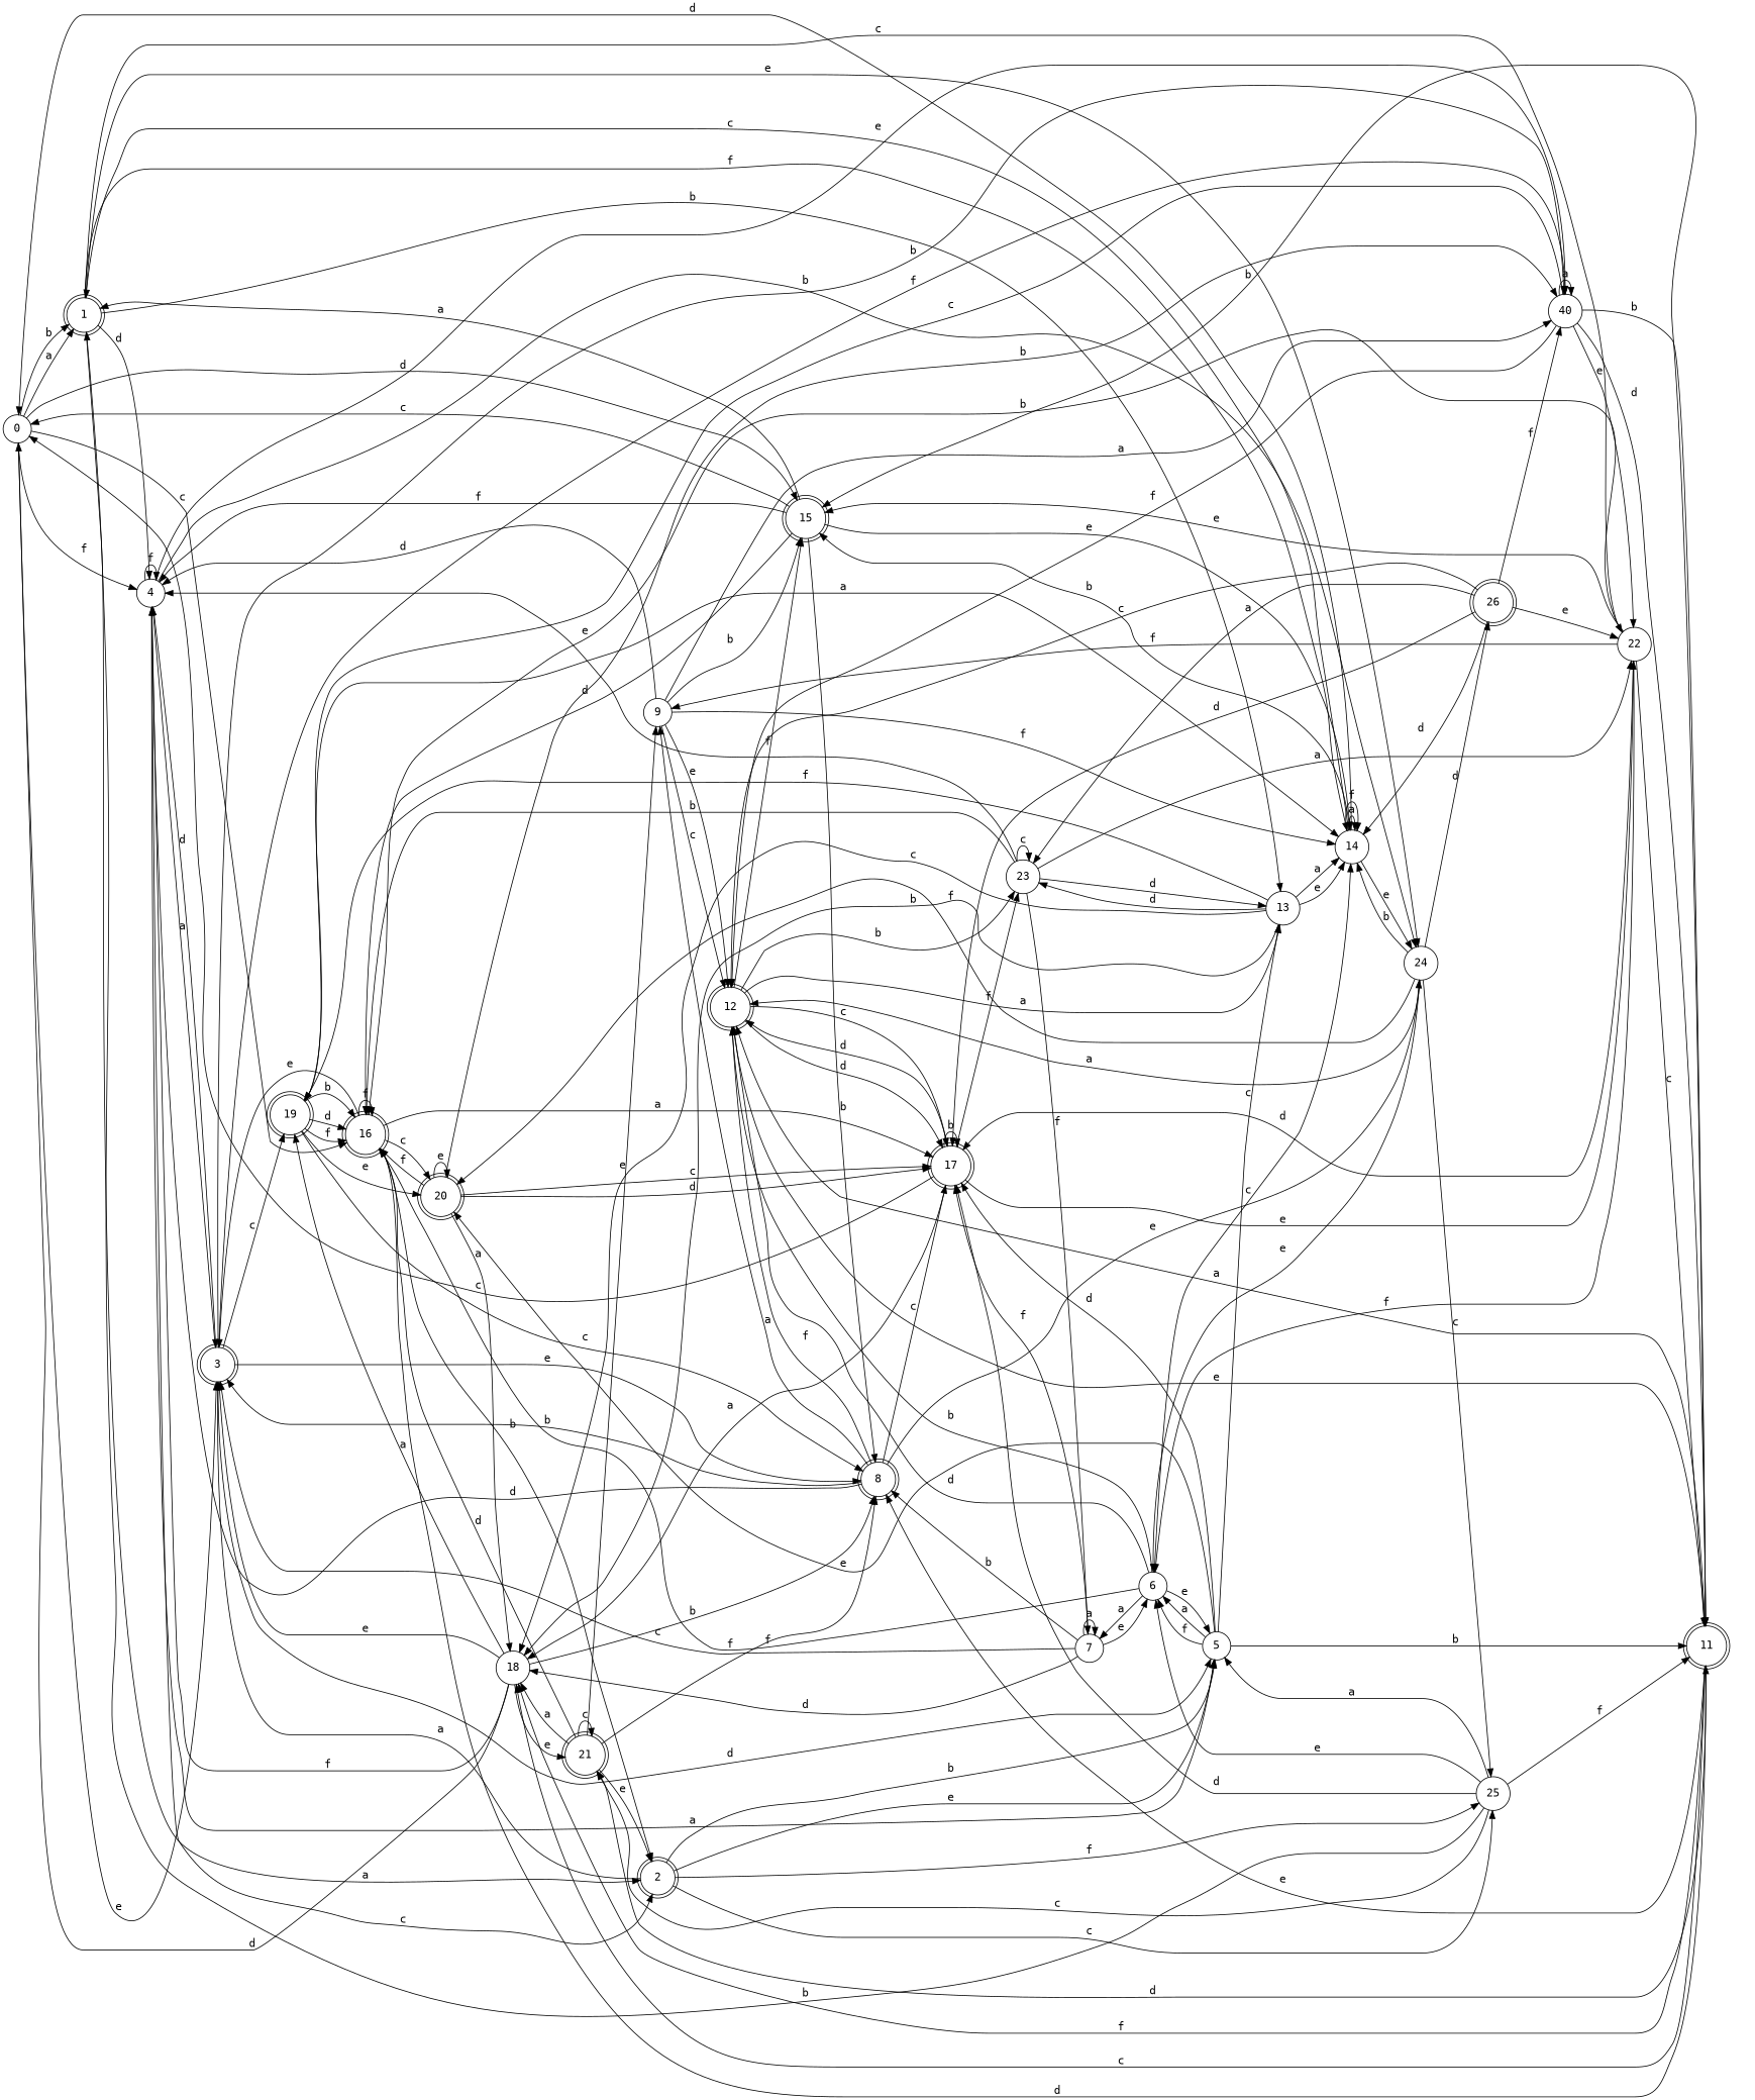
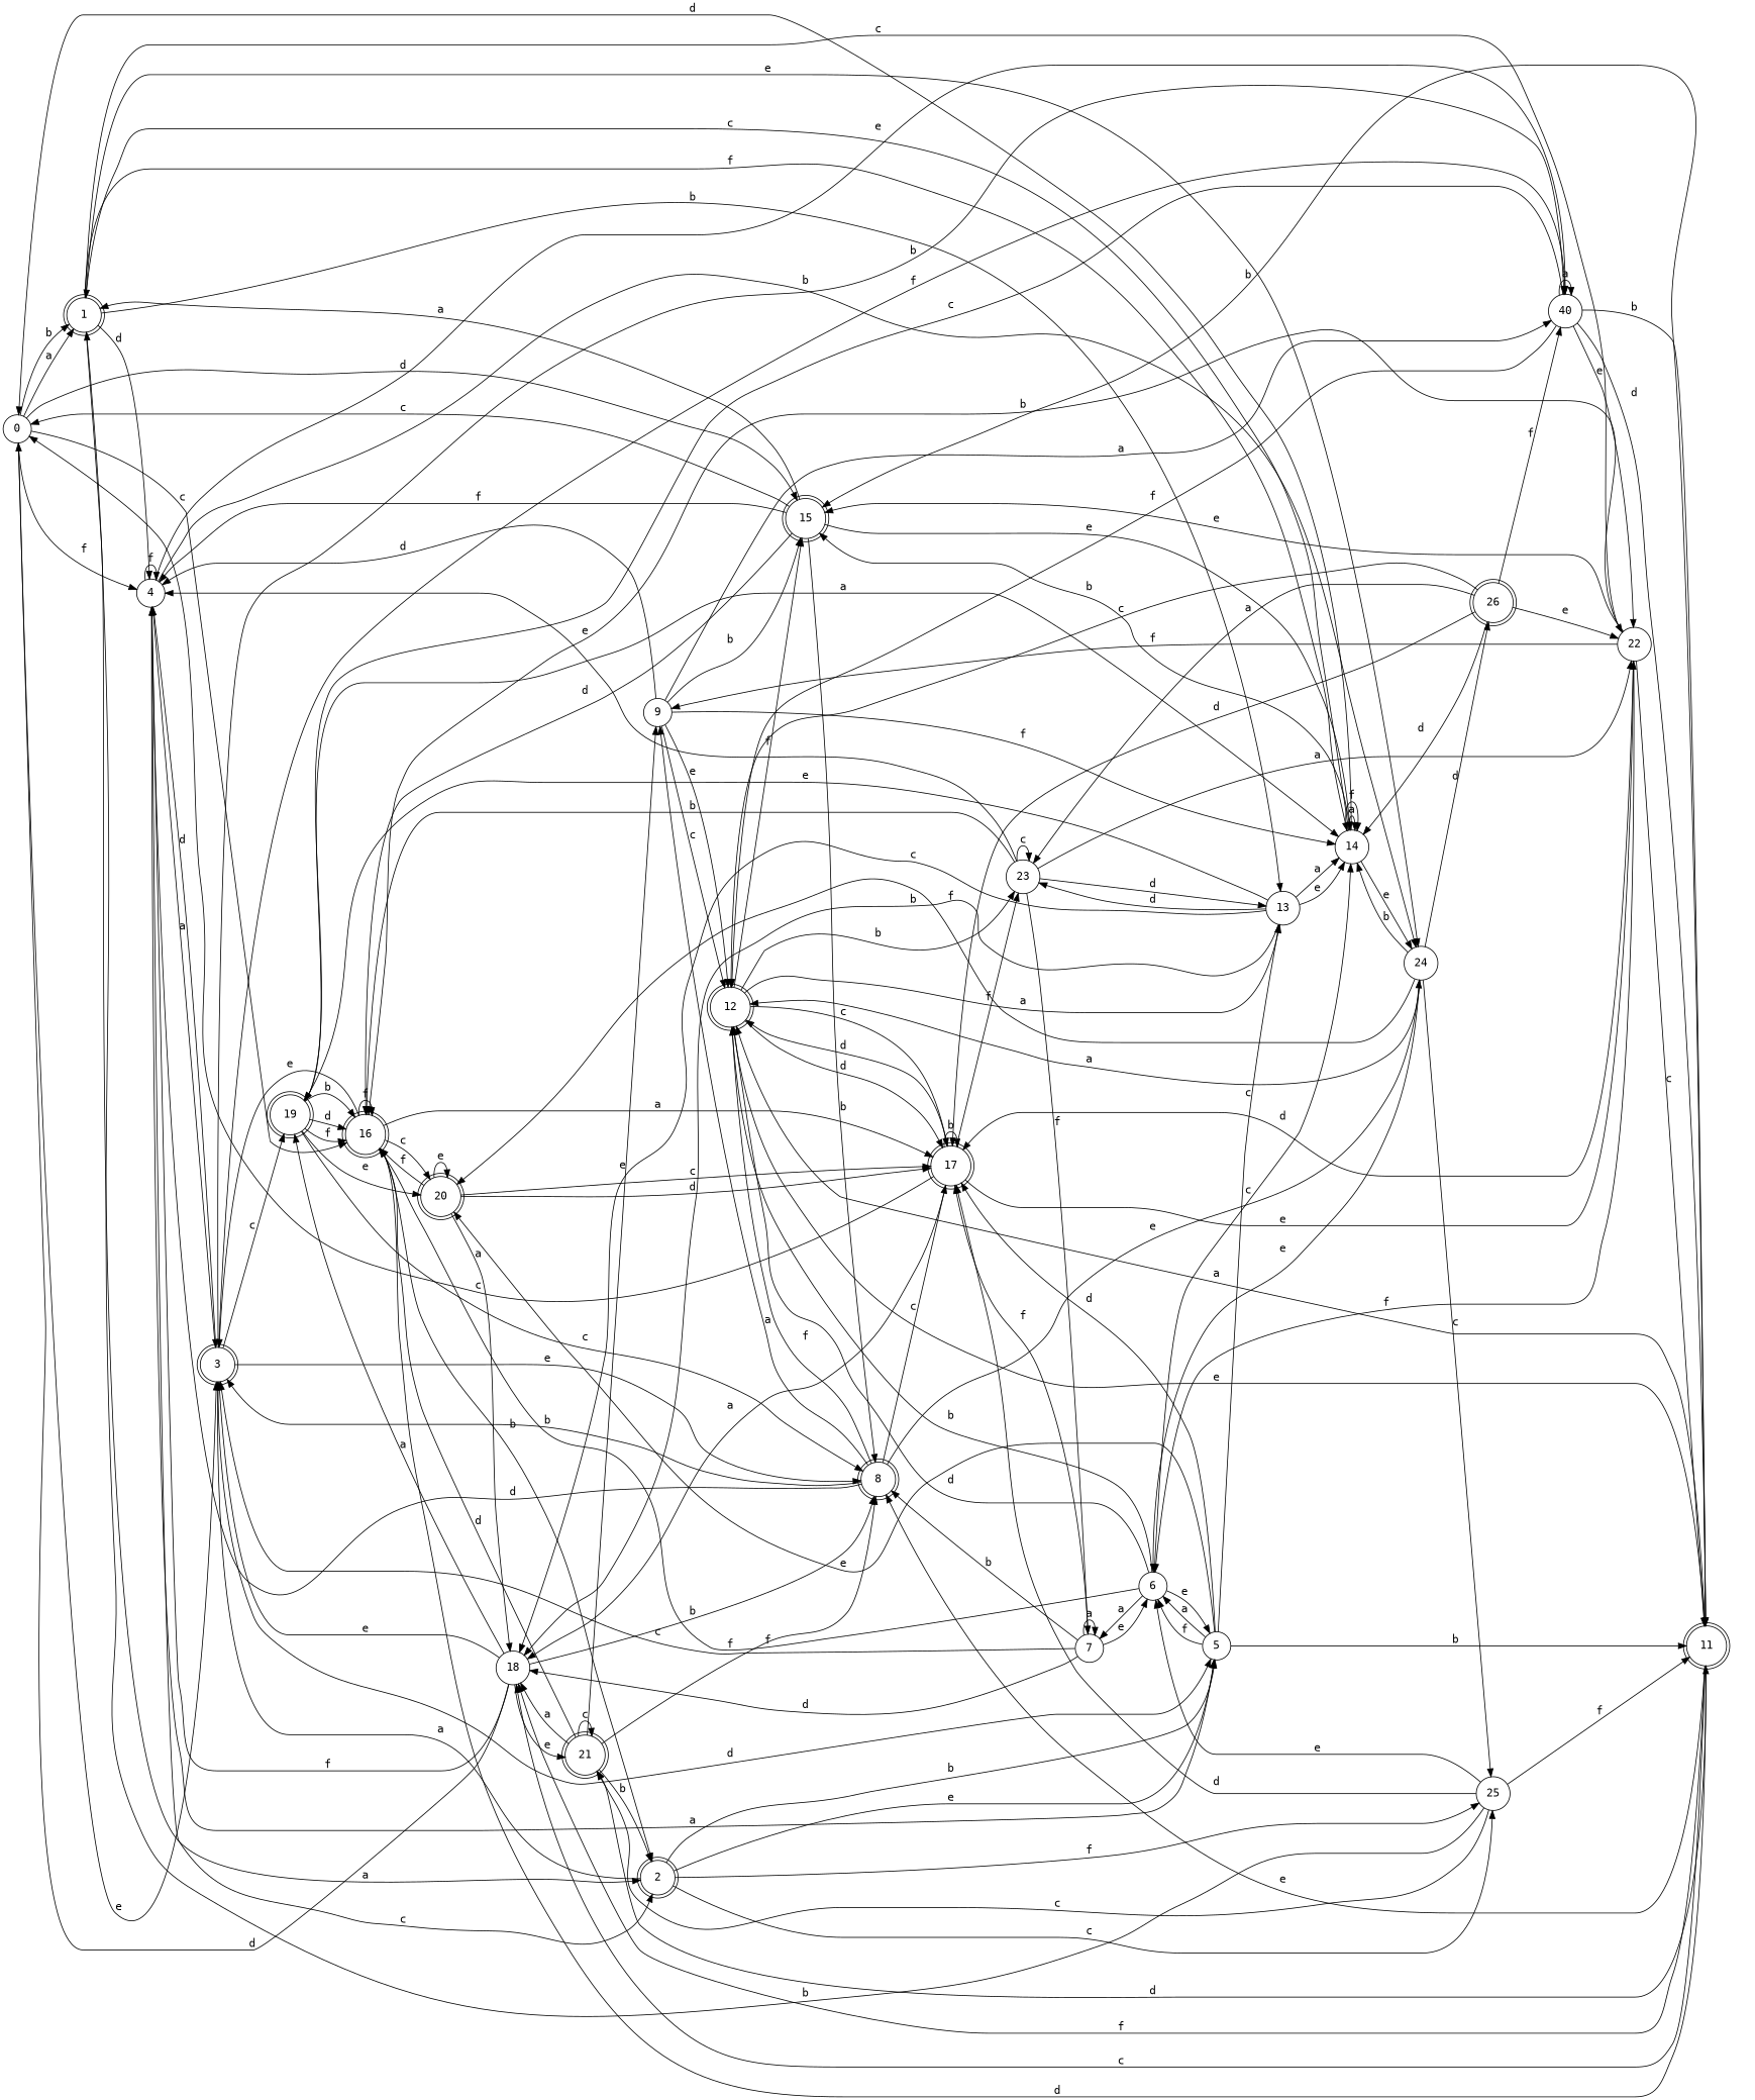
  digraph {
    fontname="DejaVu Sans Mono"
    rankdir=LR
    node [color=black fillcolor=white fontname="DejaVu Sans Mono" shape=circle style=filled]
    edge [fontname="DejaVu Sans Mono"]
    n1 [label=0]
    n2 [label=1 shape=doublecircle style="rounded,filled"]
    n3 [label=3 shape=doublecircle style="rounded,filled"]
    n4 [label=4]
    n5 [label=15 shape=doublecircle style="rounded,filled"]
    n6 [label=16 shape=doublecircle style="rounded,filled"]
    n7 [label=2 shape=doublecircle style="rounded,filled"]
    n8 [label=13]
    n9 [label=14]
    n10 [label=22]
    n11 [label=24]
    n12 [label=5]
    n13 [label=8 shape=doublecircle style="rounded,filled"]
    n14 [label=40]
    n15 [label=19 shape=doublecircle style="rounded,filled"]
    n16 [label=11 shape=doublecircle style="rounded,filled"]
    n17 [label=17 shape=doublecircle style="rounded,filled"]
    n18 [label=20 shape=doublecircle style="rounded,filled"]
    n19 [label=25]
    n20 [label=18]
    n21 [label=23]
    n22 [label=6]
    n23 [label=9]
    n24 [label=12 shape=doublecircle style="rounded,filled"]
    n25 [label=26 shape=doublecircle style="rounded,filled"]
    n26 [label=21 shape=doublecircle style="rounded,filled"]
    n27 [label=7]
    n1 -> n2 [label=a]
    n1 -> n2 [label=b]
    n1 -> n3 [label=e]
    n1 -> n4 [label=f]
    n1 -> n5 [label=d]
    n1 -> n6 [label=c]
    n2 -> n4 [label=d]
    n2 -> n7 [label=a]
    n2 -> n8 [label=b]
    n2 -> n9 [label=f]
    n2 -> n10 [label=c]
    n2 -> n11 [label=e]
    n3 -> n4 [label=a]
    n3 -> n12 [label=d]
    n3 -> n13 [label=e]
    n3 -> n14 [label=b]
    n3 -> n14 [label=f]
    n3 -> n15 [label=c]
    n4 -> n3 [label=d]
    n4 -> n4 [label=f]
    n4 -> n7 [label=c]
    n4 -> n11 [label=b]
    n4 -> n12 [label=a]
    n4 -> n14 [label=e]
    n5 -> n1 [label=c]
    n5 -> n2 [label=a]
    n5 -> n4 [label=f]
    n5 -> n6 [label=d]
    n5 -> n9 [label=e]
    n5 -> n13 [label=b]
    n6 -> n3 [label=e]
    n6 -> n6 [label=f]
    n6 -> n7 [label=b]
    n6 -> n16 [label=d]
    n6 -> n17 [label=a]
    n6 -> n18 [label=c]
    n7 -> n3 [label=a]
    n7 -> n12 [label=b]
    n7 -> n12 [label=e]
    n7 -> n19 [label=c]
    n7 -> n19 [label=f]
    n8 -> n9 [label=a]
    n8 -> n9 [label=e]
-   n8 -> n15 [label=f]
+   n8 -> n15 [label=e]
    n8 -> n20 [label=b]
    n8 -> n20 [label=c]
    n8 -> n21 [label=d]
    n9 -> n1 [label=d]
    n9 -> n2 [label=c]
    n9 -> n5 [label=b]
    n9 -> n9 [label=a]
    n9 -> n9 [label=f]
    n9 -> n11 [label=e]
    n10 -> n5 [label=e]
    n10 -> n6 [label=b]
    n10 -> n16 [label=c]
    n10 -> n17 [label=d]
    n10 -> n22 [label=f]
    n10 -> n23 [label=f]
    n11 -> n9 [label=b]
    n11 -> n18 [label=f]
    n11 -> n19 [label=c]
    n11 -> n22 [label=e]
    n11 -> n24 [label=a]
    n11 -> n25 [label=d]
    n12 -> n8 [label=c]
    n12 -> n16 [label=b]
    n12 -> n17 [label=d]
    n12 -> n18 [label=e]
    n12 -> n22 [label=a]
    n12 -> n22 [label=f]
    n13 -> n3 [label=b]
    n13 -> n4 [label=d]
    n13 -> n11 [label=e]
    n13 -> n17 [label=c]
    n13 -> n23 [label=a]
    n13 -> n24 [label=f]
    n14 -> n10 [label=e]
    n14 -> n14 [label=a]
    n14 -> n15 [label=c]
    n14 -> n16 [label=b]
    n14 -> n16 [label=d]
    n14 -> n24 [label=f]
    n15 -> n6 [label=b]
    n15 -> n6 [label=d]
    n15 -> n6 [label=f]
    n15 -> n9 [label=a]
    n15 -> n13 [label=c]
    n15 -> n18 [label=e]
    n16 -> n5 [label=b]
    n16 -> n13 [label=e]
    n16 -> n20 [label=c]
    n16 -> n20 [label=f]
    n16 -> n24 [label=a]
    n16 -> n26 [label=d]
    n17 -> n1 [label=c]
    n17 -> n10 [label=e]
    n17 -> n17 [label=b]
    n17 -> n20 [label=a]
    n17 -> n21 [label=f]
    n17 -> n24 [label=d]
    n18 -> n6 [label=f]
-   n18 -> n14 [label=b]
    n18 -> n17 [label=c]
    n18 -> n17 [label=d]
    n18 -> n18 [label=e]
    n18 -> n20 [label=a]
    n19 -> n2 [label=b]
-   n19 -> n12 [label=a]
    n19 -> n16 [label=f]
    n19 -> n17 [label=d]
    n19 -> n22 [label=e]
    n19 -> n26 [label=c]
    n20 -> n1 [label=d]
    n20 -> n3 [label=e]
    n20 -> n4 [label=f]
    n20 -> n13 [label=b]
    n20 -> n15 [label=a]
    n20 -> n26 [label=e]
    n21 -> n4 [label=e]
    n21 -> n6 [label=b]
    n21 -> n8 [label=d]
    n21 -> n10 [label=a]
    n21 -> n21 [label=c]
    n21 -> n27 [label=f]
    n22 -> n6 [label=f]
    n22 -> n9 [label=c]
    n22 -> n12 [label=e]
    n22 -> n24 [label=b]
    n22 -> n24 [label=d]
    n22 -> n27 [label=a]
    n23 -> n4 [label=d]
    n23 -> n5 [label=b]
    n23 -> n9 [label=f]
    n23 -> n14 [label=a]
    n23 -> n24 [label=c]
    n23 -> n24 [label=e]
    n24 -> n5 [label=f]
    n24 -> n8 [label=a]
    n24 -> n16 [label=e]
    n24 -> n17 [label=c]
    n24 -> n17 [label=d]
    n24 -> n21 [label=b]
    n25 -> n9 [label=d]
    n25 -> n10 [label=e]
    n25 -> n14 [label=f]
    n25 -> n17 [label=d]
    n25 -> n21 [label=a]
    n25 -> n24 [label=c]
    n26 -> n6 [label=d]
-   n26 -> n7 [label=e]
+   n26 -> n7 [label=b]
    n26 -> n13 [label=f]
    n26 -> n20 [label=a]
    n26 -> n23 [label=e]
    n26 -> n26 [label=c]
    n27 -> n3 [label=c]
    n27 -> n13 [label=b]
    n27 -> n17 [label=f]
    n27 -> n20 [label=d]
    n27 -> n22 [label=e]
    n27 -> n27 [label=a]
  }
